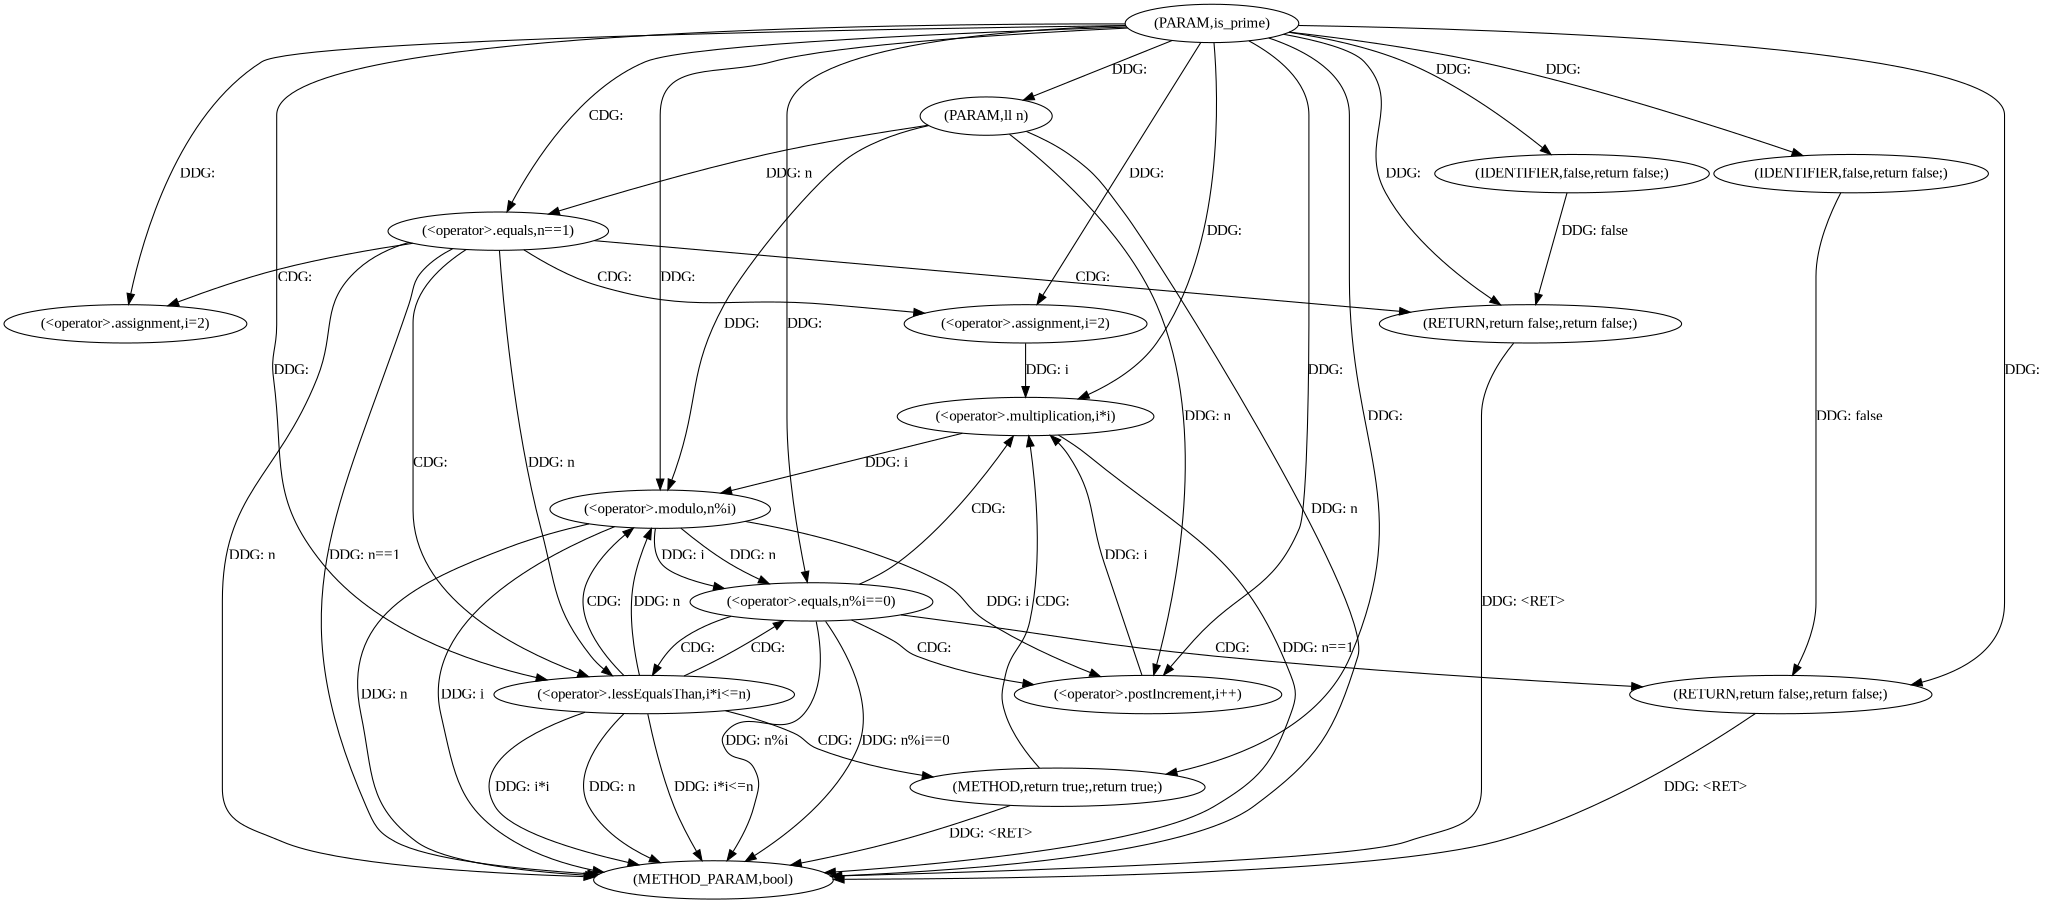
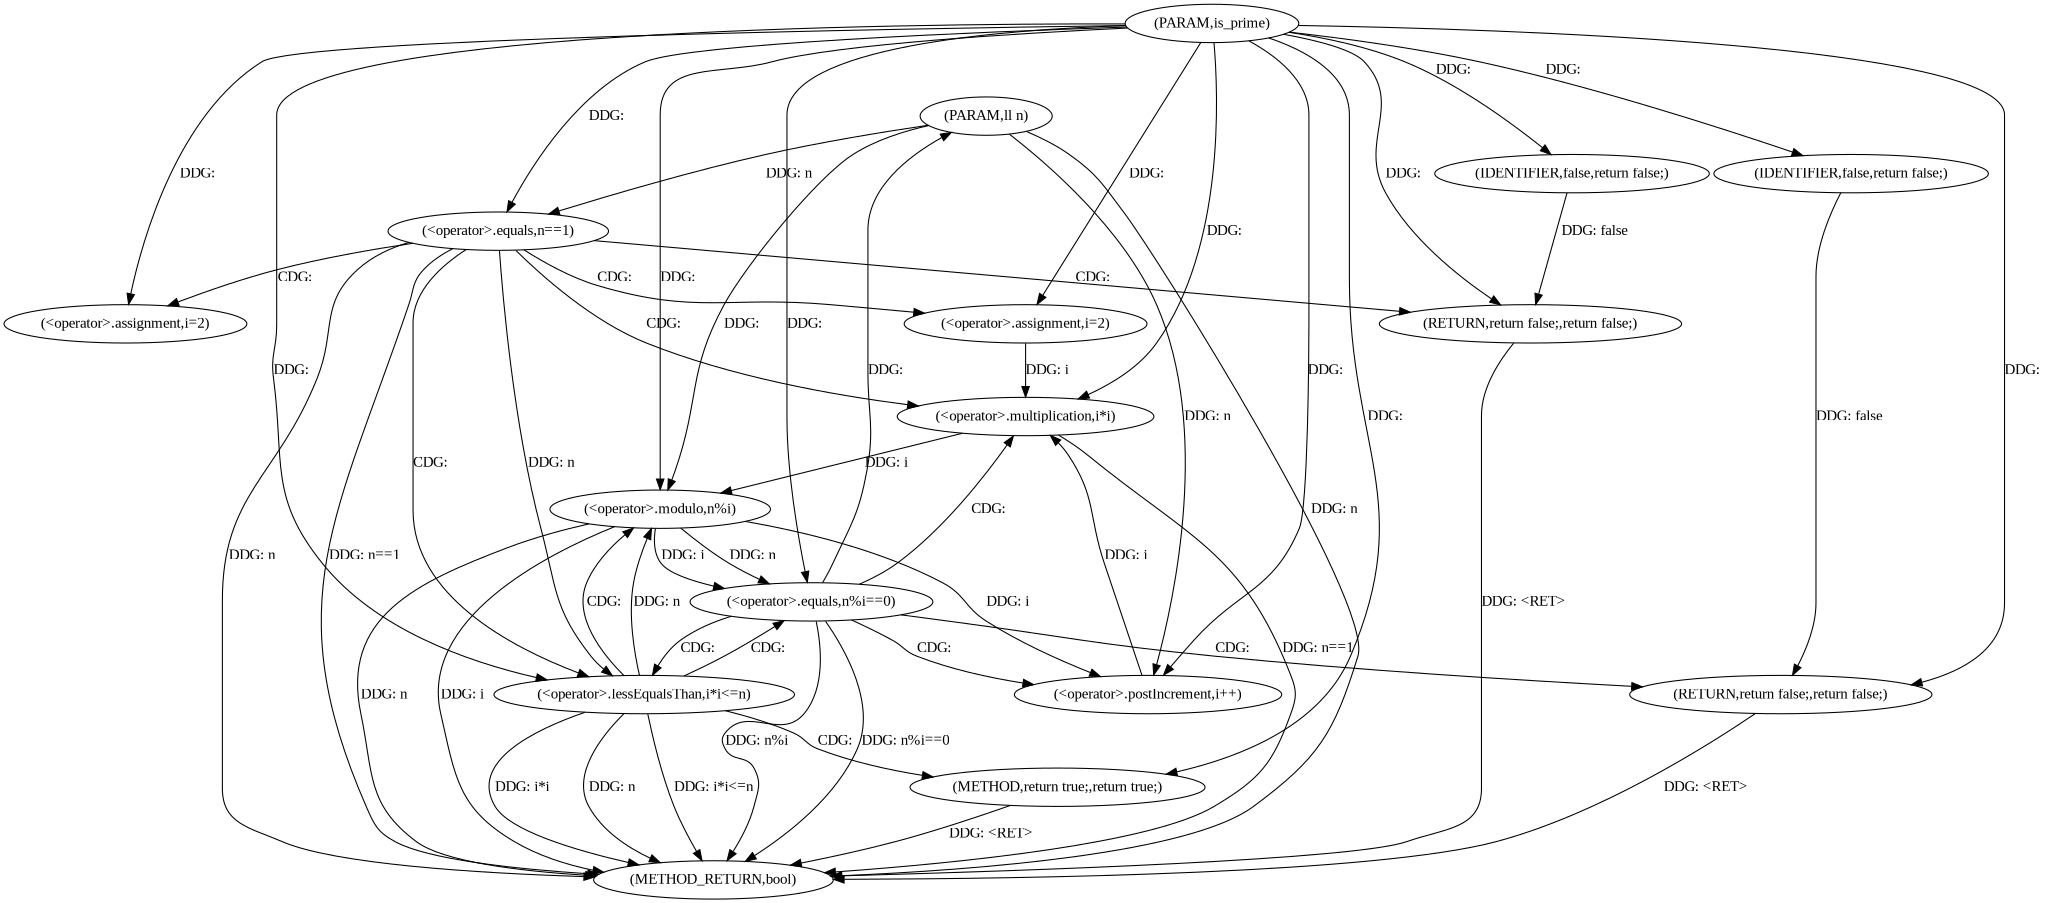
  digraph {
    fontname="Liberation Serif"
    node [fontname="Liberation Serif"]
    edge [fontname="Liberation Serif"]
    n1 [label="(PARAM,is_prime)"]
    n2 [label="(PARAM,ll n)"]
    n3 [label="(<operator>.assignment,i=2)"]
    n4 [label="(METHOD,return true;,return true;)"]
    n5 [label="(<operator>.equals,n==1)"]
    n6 [label="(RETURN,return false;,return false;)"]
    n7 [label="(<operator>.assignment,i=2)"]
    n8 [label="(<operator>.lessEqualsThan,i*i<=n)"]
    n9 [label="(<operator>.postIncrement,i++)"]
    n10 [label="(IDENTIFIER,false,return false;)"]
    n11 [label="(<operator>.multiplication,i*i)"]
    n12 [label="(<operator>.equals,n%i==0)"]
    n13 [label="(RETURN,return false;,return false;)"]
    n14 [label="(<operator>.modulo,n%i)"]
    n15 [label="(IDENTIFIER,false,return false;)"]
-   n16 [label="(METHOD_PARAM,bool)"]
-   n1 -> n2 [label="DDG: "]
+   n16 [label="(METHOD_RETURN,bool)"]
+   n12 -> n2 [label="DDG: "]
    n1 -> n3 [label="DDG: "]
    n1 -> n4 [label="DDG: "]
-   n1 -> n5 [label="CDG: "]
+   n1 -> n5 [label="DDG: "]
    n1 -> n6 [label="DDG: "]
    n1 -> n7 [label="DDG: "]
    n1 -> n8 [label="DDG: "]
    n1 -> n9 [label="DDG: "]
    n1 -> n10 [label="DDG: "]
    n1 -> n11 [label="DDG: "]
    n1 -> n12 [label="DDG: "]
    n1 -> n13 [label="DDG: "]
    n1 -> n14 [label="DDG: "]
    n1 -> n15 [label="DDG: "]
    n2 -> n5 [label="DDG: n"]
    n2 -> n9 [label="DDG: n"]
    n2 -> n14 [label="DDG: "]
    n2 -> n16 [label="DDG: n"]
    n4 -> n16 [label="DDG: <RET>"]
    n5 -> n3 [label="CDG: "]
    n5 -> n6 [label="CDG: "]
    n5 -> n7 [label="CDG: "]
    n5 -> n8 [label="DDG: n"]
    n5 -> n8 [label="CDG: "]
-   n4 -> n11 [label="CDG: "]
+   n5 -> n11 [label="CDG: "]
    n5 -> n16 [label="DDG: n"]
    n5 -> n16 [label="DDG: n==1"]
    n6 -> n16 [label="DDG: <RET>"]
    n7 -> n11 [label="DDG: i"]
    n8 -> n4 [label="CDG: "]
    n8 -> n12 [label="CDG: "]
    n8 -> n14 [label="DDG: n"]
    n8 -> n14 [label="CDG: "]
    n8 -> n16 [label="DDG: i*i"]
    n8 -> n16 [label="DDG: n"]
    n8 -> n16 [label="DDG: i*i<=n"]
    n9 -> n11 [label="DDG: i"]
    n10 -> n6 [label="DDG: false"]
    n11 -> n14 [label="DDG: i"]
    n11 -> n16 [label="DDG: n==1"]
    n12 -> n8 [label="CDG: "]
    n12 -> n9 [label="CDG: "]
    n12 -> n11 [label="CDG: "]
    n12 -> n13 [label="CDG: "]
    n12 -> n16 [label="DDG: n%i"]
    n12 -> n16 [label="DDG: n%i==0"]
    n13 -> n16 [label="DDG: <RET>"]
    n14 -> n9 [label="DDG: i"]
    n14 -> n12 [label="DDG: i"]
    n14 -> n12 [label="DDG: n"]
    n14 -> n16 [label="DDG: n"]
    n14 -> n16 [label="DDG: i"]
    n15 -> n13 [label="DDG: false"]
  }
